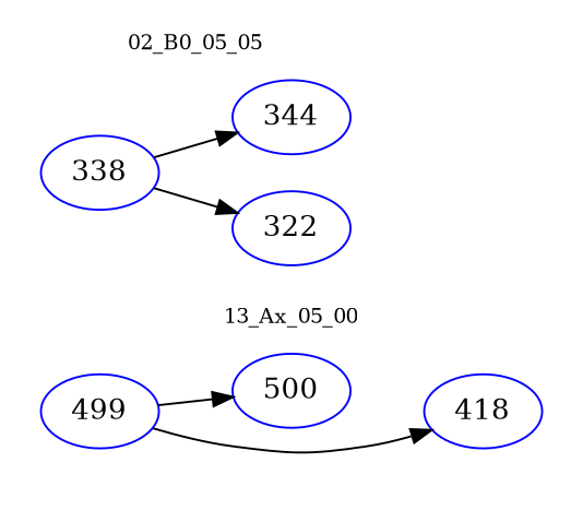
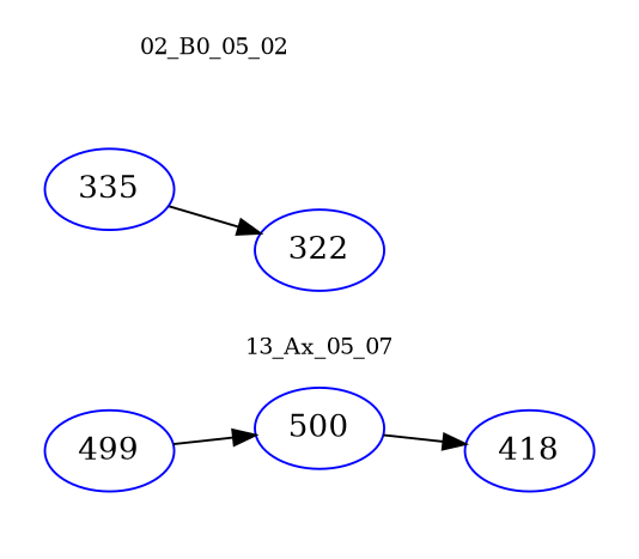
  digraph {
    rankdir=LR
    node [color=blue]
    edge [color=black]
    n1 [label=499]
    n2 [label=418]
    n3 [label=500]
-   n4 [label=338]
+   n4 [label=335]
    n5 [label=322]
-   n6 [label=344]
    subgraph cluster_1 {
      color=white
      fontsize=10
-     label="13_Ax_05_00"
+     label="13_Ax_05_07"
      n1
      n2
      n3
    }
    subgraph cluster_2 {
      color=white
      fontsize=10
-     label="02_B0_05_05"
+     label="02_B0_05_02"
      n4
      n5
-     n6
    }
-   n1 -> n2
+   n3 -> n2
    n1 -> n3
    n4 -> n5
-   n4 -> n6
  }
